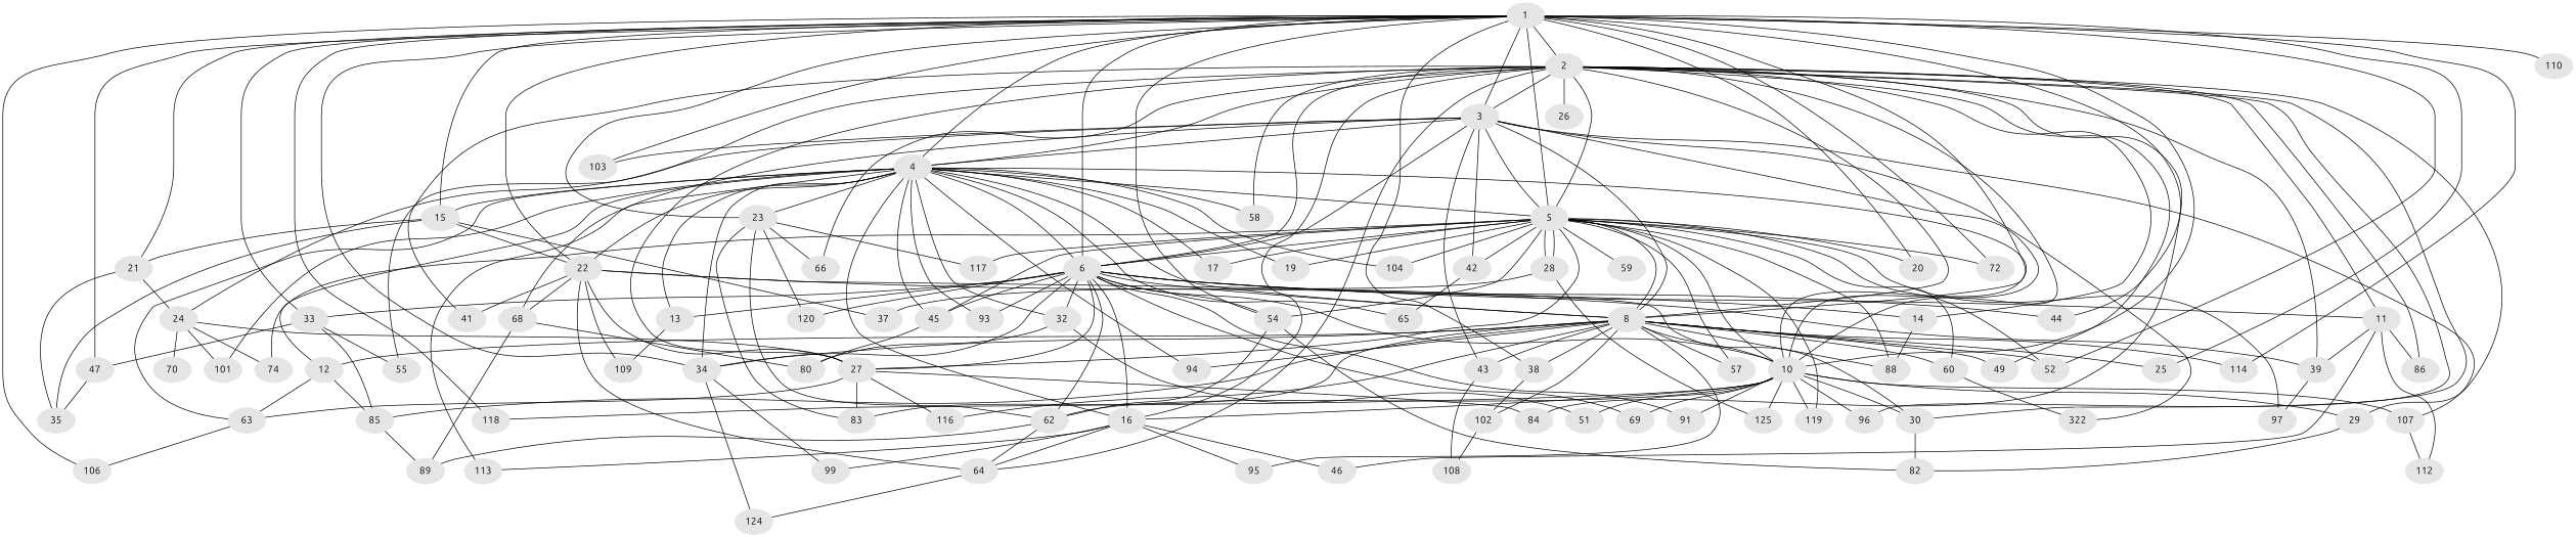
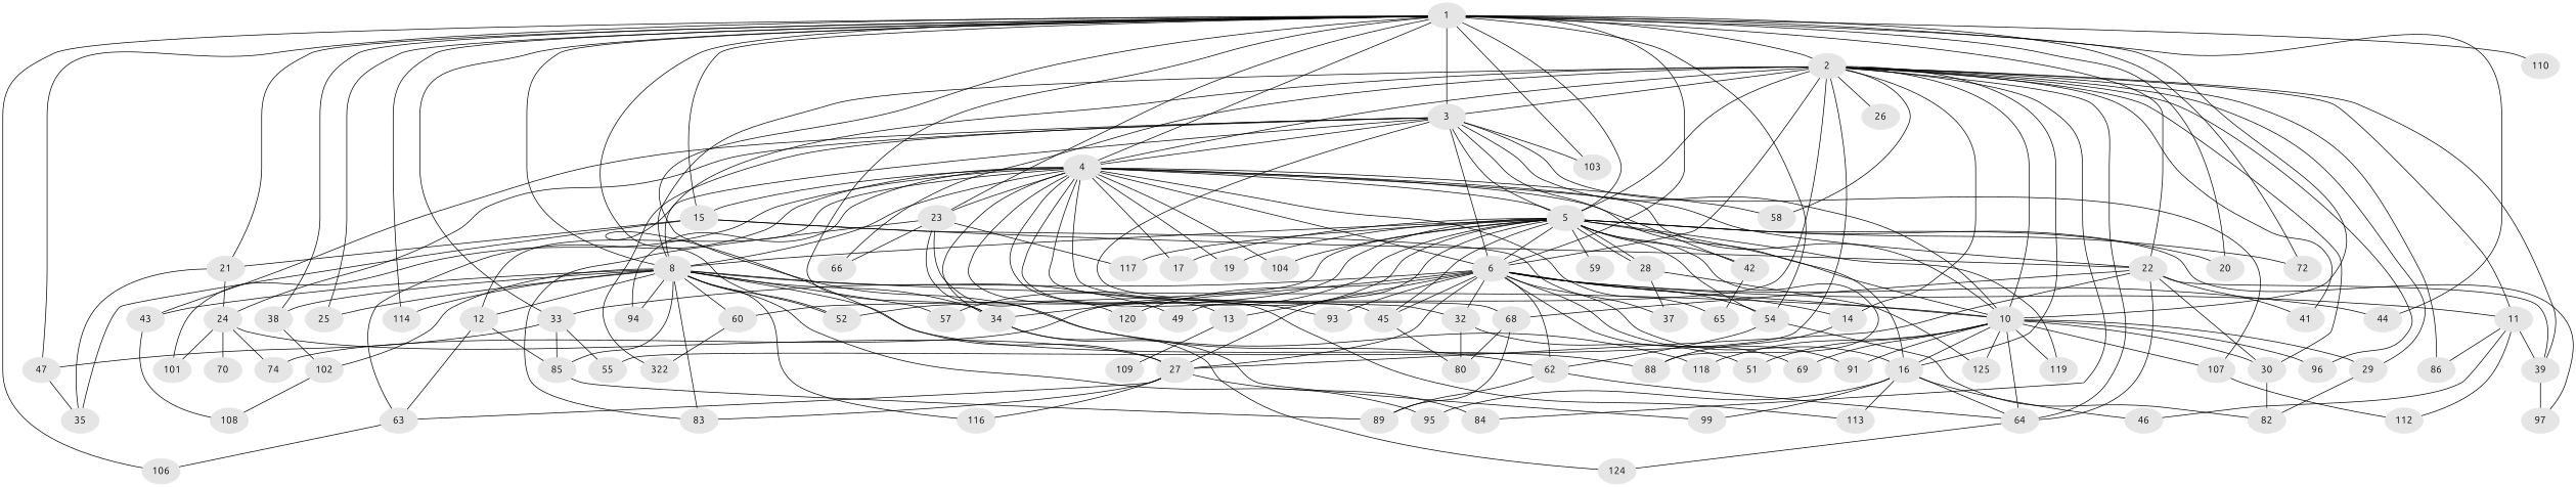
  graph {
    fontname=Ubuntu
    node [color=gray90 fontname=Ubuntu style=filled]
    edge [fontname=Ubuntu]
    1 [super="+9"]
    2 [super="+7"]
    3 [super="+36"]
    4 [super="+18"]
    5 [super="+61"]
    6 [super="+53"]
    8 [super="+81"]
    10 [super="+77"]
    15 [super="+31"]
    20
    21
    22 [super="+76"]
    23 [super="+79"]
    25 [super="+67"]
    33
    34 [super="+123"]
    38
    44
    47
    52 [super="+129"]
    54 [super="+128"]
    72
    103
    110
    114
    118
    n27 [label=106]
    11 [super="+56"]
    14
    16 [super="+75"]
    26
    27 [super="+48"]
    29
    30 [super="+40"]
    39 [super="+105"]
    41
    49
    55
    58
    64 [super="+100"]
    66
    84 [super="+98"]
    86
    96
    24 [super="+78"]
    42
    43 [super="+92"]
    68
    107
    n50 [label=322]
    12 [super="+50"]
    13 [super="+71"]
    17
    19
    32
    45 [super="+115"]
    63 [super="+121"]
    65
    93
    94
    101
    104
    113
    28
    57
    59
    60
    74
    88
    97
    117
    119
    62 [super="+73"]
    69
    91
    120
    83 [super="+127"]
    85 [super="+87"]
    95
    102
    116
    51
    125
    35
    37
    109
    99
    124
    82 [super="+111"]
    46
    112
    70
    108
    80 [super="+106"]
    89 [super="+90"]
    1 -- 2 [weight=4]
    1 -- 3 [weight=2]
    1 -- 4 [weight=2]
    1 -- 5 [weight=2]
    1 -- 6 [weight=2]
    1 -- 8 [weight=2]
    1 -- 10 [weight=3]
    1 -- 15
    1 -- 20
    1 -- 21
    1 -- 22
    1 -- 23
    1 -- 25 [weight=2]
    1 -- 33
    1 -- 34
    1 -- 38
    1 -- 44
    1 -- 47
    1 -- 52
    1 -- 54
    1 -- 72
    1 -- 103
    1 -- 110
    1 -- 114
    1 -- 118
    1 -- n27
    2 -- 3 [weight=2]
    2 -- 4 [weight=2]
    2 -- 5 [weight=2]
    2 -- 6 [weight=2]
    2 -- 8 [weight=2]
    2 -- 10 [weight=2]
    2 -- 11
    2 -- 14
    2 -- 16
    2 -- 26
    2 -- 27
    2 -- 29
    2 -- 30
    2 -- 39
    2 -- 41
    2 -- 49
    2 -- 55
    2 -- 58
    2 -- 64
    2 -- 66
    2 -- 84
    2 -- 86
    2 -- 96
    3 -- 4 [weight=2]
    3 -- 5
    3 -- 6 [weight=2]
    3 -- 8
    3 -- 10
    3 -- 103
    3 -- 24
    3 -- 42
    3 -- 43
    3 -- 68
    3 -- 107
    3 -- n50
    4 -- 5
    4 -- 6
    4 -- 8
    4 -- 10
    4 -- 15
    4 -- 22
    4 -- 23
    4 -- 34
    4 -- 16
    4 -- 58
    4 -- 12 [weight=2]
    4 -- 13 [weight=2]
    4 -- 17
    4 -- 19
    4 -- 32
    4 -- 45
    4 -- 63
    4 -- 65
    4 -- 93
    4 -- 94
    4 -- 101
    4 -- 104
    4 -- 113
    5 -- 6
    5 -- 8
    5 -- 10
    5 -- 20
    5 -- 52
    5 -- 54
    5 -- 72
    5 -- 27
    5 -- 42
    5 -- 17
    5 -- 19
    5 -- 45
    5 -- 104
    5 -- 28
    5 -- 28
    5 -- 57
    5 -- 59
    5 -- 60
    5 -- 74
    5 -- 88
    5 -- 97
    5 -- 117
    5 -- 119
-   6 -- 8
    6 -- 10
    6 -- 33
    6 -- 34
    6 -- 44
    6 -- 54
    6 -- 11
    6 -- 14
    6 -- 16
    6 -- 27
    6 -- 13
    6 -- 32
    6 -- 45
    6 -- 93
    6 -- 62
    6 -- 69
    6 -- 91
    6 -- 120
    8 -- 10
    8 -- 25
    8 -- 34
    8 -- 38
    8 -- 52
    8 -- 114
    8 -- 49
    8 -- 43
    8 -- 12
    8 -- 94
    8 -- 57
    8 -- 60
    8 -- 88
    8 -- 83
    8 -- 85
    8 -- 95
    8 -- 102
    8 -- 116
    10 -- 118
    10 -- 16
    10 -- 29
    10 -- 30
    10 -- 96
    10 -- 107
    10 -- 119
-   10 -- 62
+   10 -- 64
    10 -- 69
    10 -- 91
    10 -- 51
    10 -- 125
    15 -- 21
    15 -- 22
    15 -- 35
    15 -- 37
    21 -- 24
    21 -- 35
    22 -- 27
    22 -- 30
    22 -- 39
    22 -- 41
    22 -- 64 [weight=2]
    22 -- 68
-   22 -- 109
    23 -- 66
    23 -- 117
    23 -- 62
    23 -- 120
    23 -- 83
    33 -- 47
    33 -- 55
    33 -- 85
    34 -- 99
    34 -- 124
    38 -- 102
    47 -- 35
    54 -- 62
    54 -- 82
    11 -- 39
    11 -- 86
    11 -- 46
    11 -- 112
    14 -- 88
    16 -- 64
    16 -- 113
    16 -- 95
    16 -- 99
    16 -- 46
    27 -- 84 [weight=2]
    27 -- 63
    27 -- 83
    27 -- 116
    29 -- 82
    30 -- 82
    39 -- 97 [weight=2]
    64 -- 124
    24 -- 27
    24 -- 101
    24 -- 74
    24 -- 70
    42 -- 65
    43 -- 108
    68 -- 80
    68 -- 89
    107 -- 112
    12 -- 63
    12 -- 85
    13 -- 109
    32 -- 51
    32 -- 80
    45 -- 80
    63 -- n27
    28 -- 125
    28 -- 37
    60 -- n50
    62 -- 64
    62 -- 89
    85 -- 89
    102 -- 108
  }
